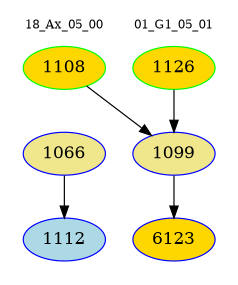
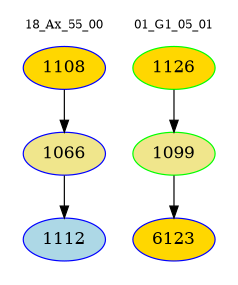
  digraph {
    node [color=blue fillcolor=gold style=filled]
    edge [color=black style=solid]
-   n1 [color=green label=1108]
+   n1 [label=1108]
    n2 [fillcolor=khaki label=1066]
    n3 [fillcolor=lightblue label=1112]
    n4 [color=green label=1126]
-   n5 [fillcolor=khaki label=1099]
+   n5 [color=green fillcolor=khaki label=1099]
    n6 [label=6123]
    subgraph cluster_1 {
      color=white
      fontsize=10
-     label="18_Ax_05_00"
+     label="18_Ax_55_00"
      n1
      n2
      n3
    }
    subgraph cluster_2 {
      color=white
      fontsize=10
      label="01_G1_05_01"
      n4
      n5
      n6
    }
-   n1 -> n5
+   n1 -> n2
    n2 -> n3
    n4 -> n5
    n5 -> n6
  }
